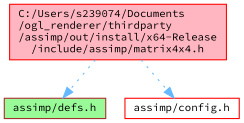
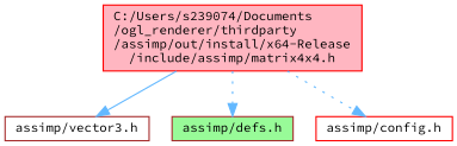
  digraph {
    fontname="Source Code Pro"
    node [color=red fillcolor=white fontname="Source Code Pro" fontsize=10 shape=box style=filled]
    edge [color=steelblue1 fontname="Source Code Pro" fontsize=10 labelfontname=Helvetica labelfontsize=10 style=dotted]
    n1 [fillcolor=lightpink fontcolor=black height=0.2 label="C:/Users/s239074/Documents\l/ogl_renderer/thirdparty\l/assimp/out/install/x64-Release\l/include/assimp/matrix4x4.h" width=0.4]
+   n2 [color=brown height=0.2 label="assimp/vector3.h" width=0.4]
    n3 [color=brown fillcolor=palegreen height=0.2 label="assimp/defs.h" width=0.4]
    n4 [height=0.2 label="assimp/config.h" width=0.4]
+   n1 -> n2 [style=solid]
    n1 -> n3
    n1 -> n4
  }
